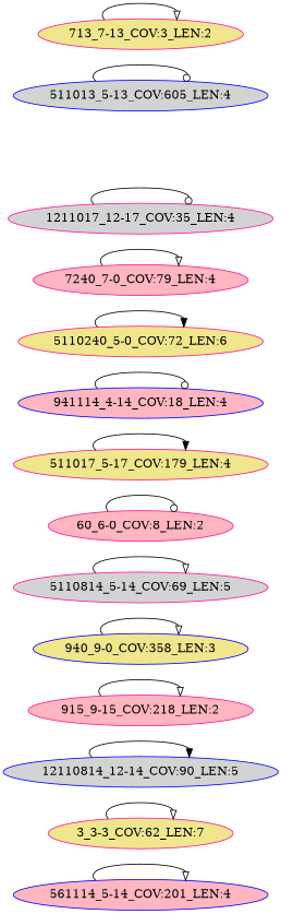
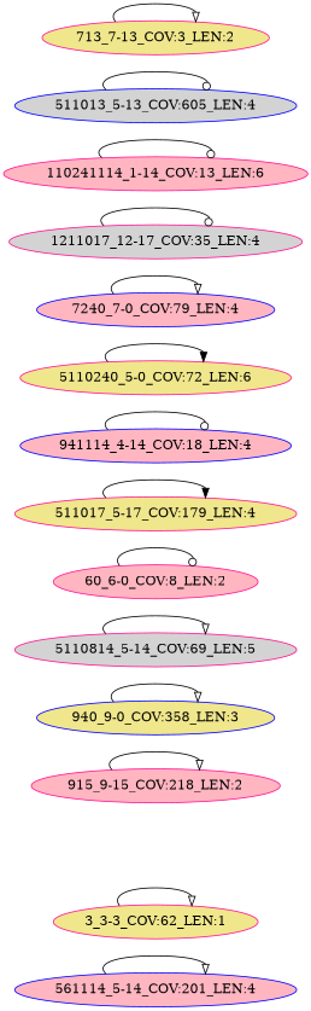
  digraph {
    fontname="DejaVu Serif"
    rankdir=LR
    node [color=deeppink fillcolor=lightpink fontname="DejaVu Serif" style=filled]
    edge [arrowhead=onormal fontname="DejaVu Serif"]
    "561114_5-14_COV:201_LEN:4" [color=blue]
-   "3_3-3_COV:62_LEN:1" [fillcolor=khaki label="3_3-3_COV:62_LEN:7"]
-   "12110814_12-14_COV:90_LEN:5" [color=blue fillcolor=lightgrey]
+   "3_3-3_COV:62_LEN:1" [fillcolor=khaki]
    "915_9-15_COV:218_LEN:2"
    "940_9-0_COV:358_LEN:3" [color=blue fillcolor=khaki]
    "5110814_5-14_COV:69_LEN:5" [fillcolor=lightgrey]
    "60_6-0_COV:8_LEN:2"
    "511017_5-17_COV:179_LEN:4" [fillcolor=khaki]
    n9 [color=blue label="941114_4-14_COV:18_LEN:4"]
    "5110240_5-0_COV:72_LEN:6" [fillcolor=khaki]
-   "7240_7-0_COV:79_LEN:4"
+   "7240_7-0_COV:79_LEN:4" [color=blue]
    "1211017_12-17_COV:35_LEN:4" [fillcolor=lightgrey]
+   "110241114_1-14_COV:13_LEN:6"
    "511013_5-13_COV:605_LEN:4" [color=blue fillcolor=lightgrey]
    "713_7-13_COV:3_LEN:2" [fillcolor=khaki]
    "561114_5-14_COV:201_LEN:4" -> "561114_5-14_COV:201_LEN:4"
    "3_3-3_COV:62_LEN:1" -> "3_3-3_COV:62_LEN:1"
-   "12110814_12-14_COV:90_LEN:5" -> "12110814_12-14_COV:90_LEN:5" [arrowhead=normal]
    "915_9-15_COV:218_LEN:2" -> "915_9-15_COV:218_LEN:2"
    "940_9-0_COV:358_LEN:3" -> "940_9-0_COV:358_LEN:3"
    "5110814_5-14_COV:69_LEN:5" -> "5110814_5-14_COV:69_LEN:5"
    "60_6-0_COV:8_LEN:2" -> "60_6-0_COV:8_LEN:2" [arrowhead=odot]
    "511017_5-17_COV:179_LEN:4" -> "511017_5-17_COV:179_LEN:4" [arrowhead=normal]
    n9 -> n9 [arrowhead=odot]
    "5110240_5-0_COV:72_LEN:6" -> "5110240_5-0_COV:72_LEN:6" [arrowhead=normal]
    "7240_7-0_COV:79_LEN:4" -> "7240_7-0_COV:79_LEN:4"
    "1211017_12-17_COV:35_LEN:4" -> "1211017_12-17_COV:35_LEN:4" [arrowhead=odot]
+   "110241114_1-14_COV:13_LEN:6" -> "110241114_1-14_COV:13_LEN:6" [arrowhead=odot]
    "511013_5-13_COV:605_LEN:4" -> "511013_5-13_COV:605_LEN:4" [arrowhead=odot]
    "713_7-13_COV:3_LEN:2" -> "713_7-13_COV:3_LEN:2"
  }
